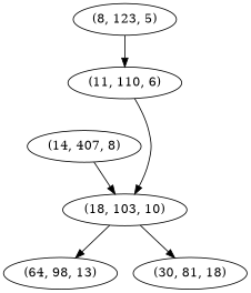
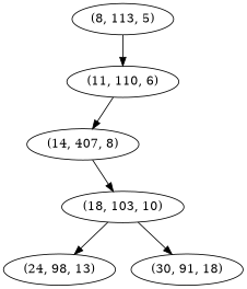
  digraph {
-   "(8, 113, 5)" [label="(8, 123, 5)"]
+   "(8, 113, 5)"
    "(11, 110, 6)"
    n3 [label="(14, 407, 8)"]
    "(18, 103, 10)"
-   "(24, 98, 13)" [label="(64, 98, 13)"]
-   "(30, 91, 18)" [label="(30, 81, 18)"]
+   "(24, 98, 13)"
+   "(30, 91, 18)"
    "(8, 113, 5)" -> "(11, 110, 6)"
-   "(11, 110, 6)" -> "(18, 103, 10)"
+   "(11, 110, 6)" -> n3
    n3 -> "(18, 103, 10)"
    "(18, 103, 10)" -> "(24, 98, 13)"
    "(18, 103, 10)" -> "(30, 91, 18)"
  }
